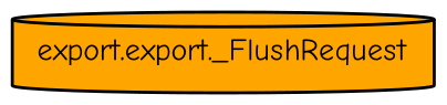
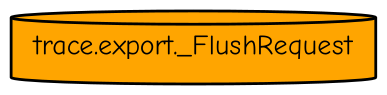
  digraph {
    rankdir=LR
    fontname="Comic Neue"
-   n1 [color=black fillcolor=orange fontname="Comic Neue" fontsize=10 height=0.2 label="export.export._FlushRequest" shape=cylinder style=filled width=0.4]
+   n1 [color=black fillcolor=orange fontname="Comic Neue" fontsize=10 height=0.2 label="trace.export._FlushRequest" shape=cylinder style=filled width=0.4]
  }
